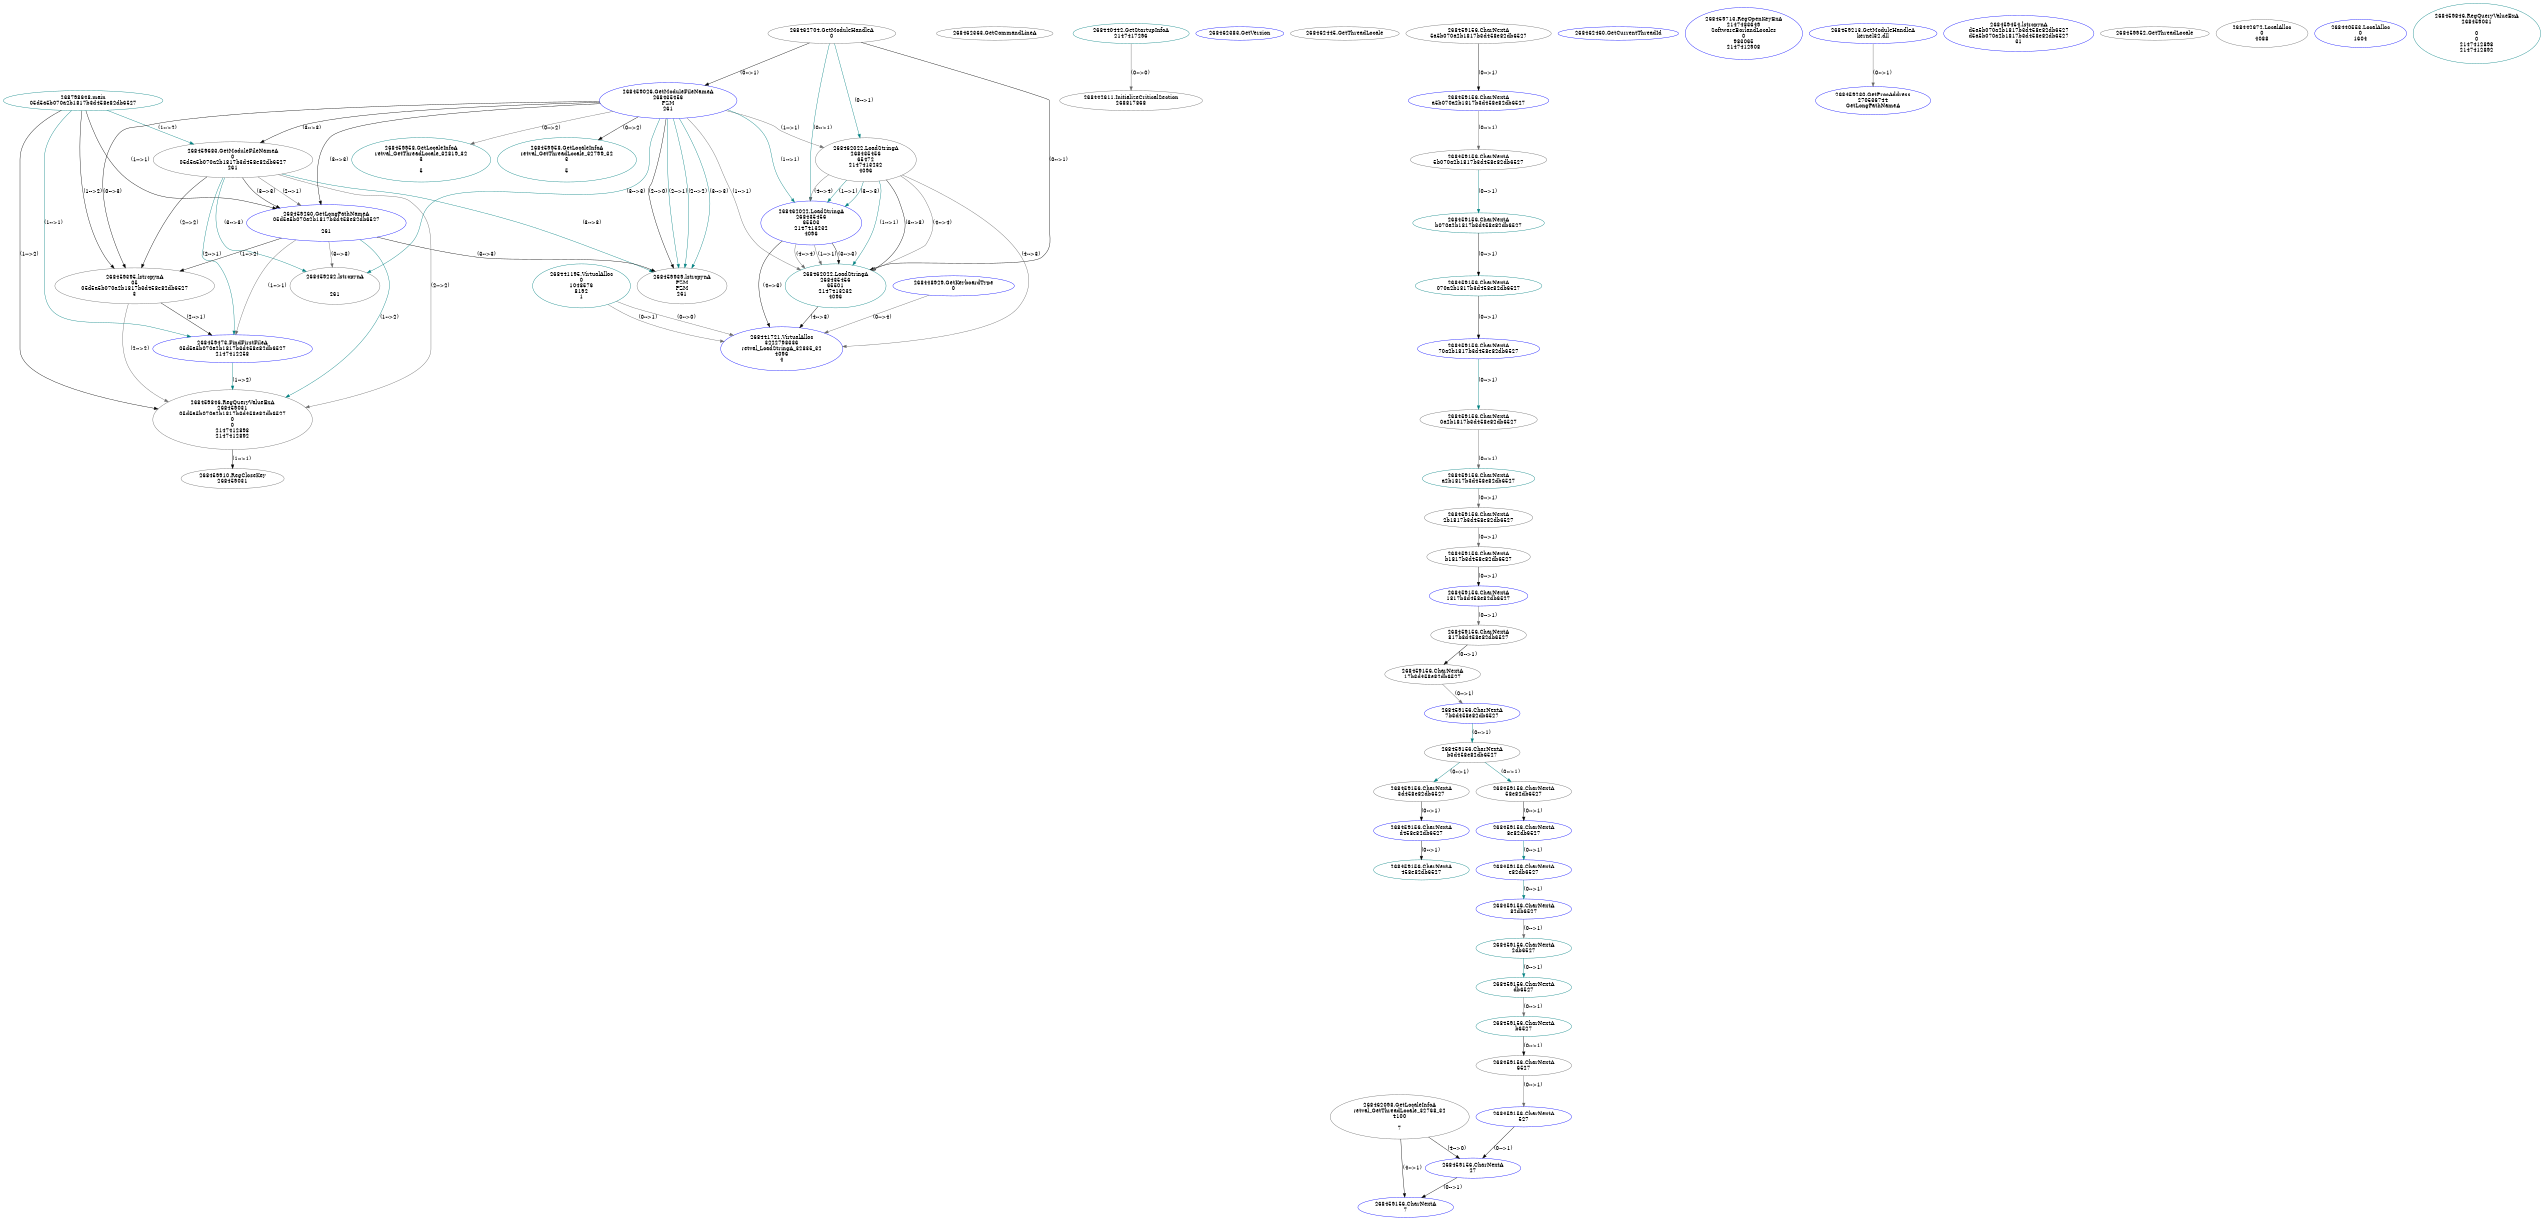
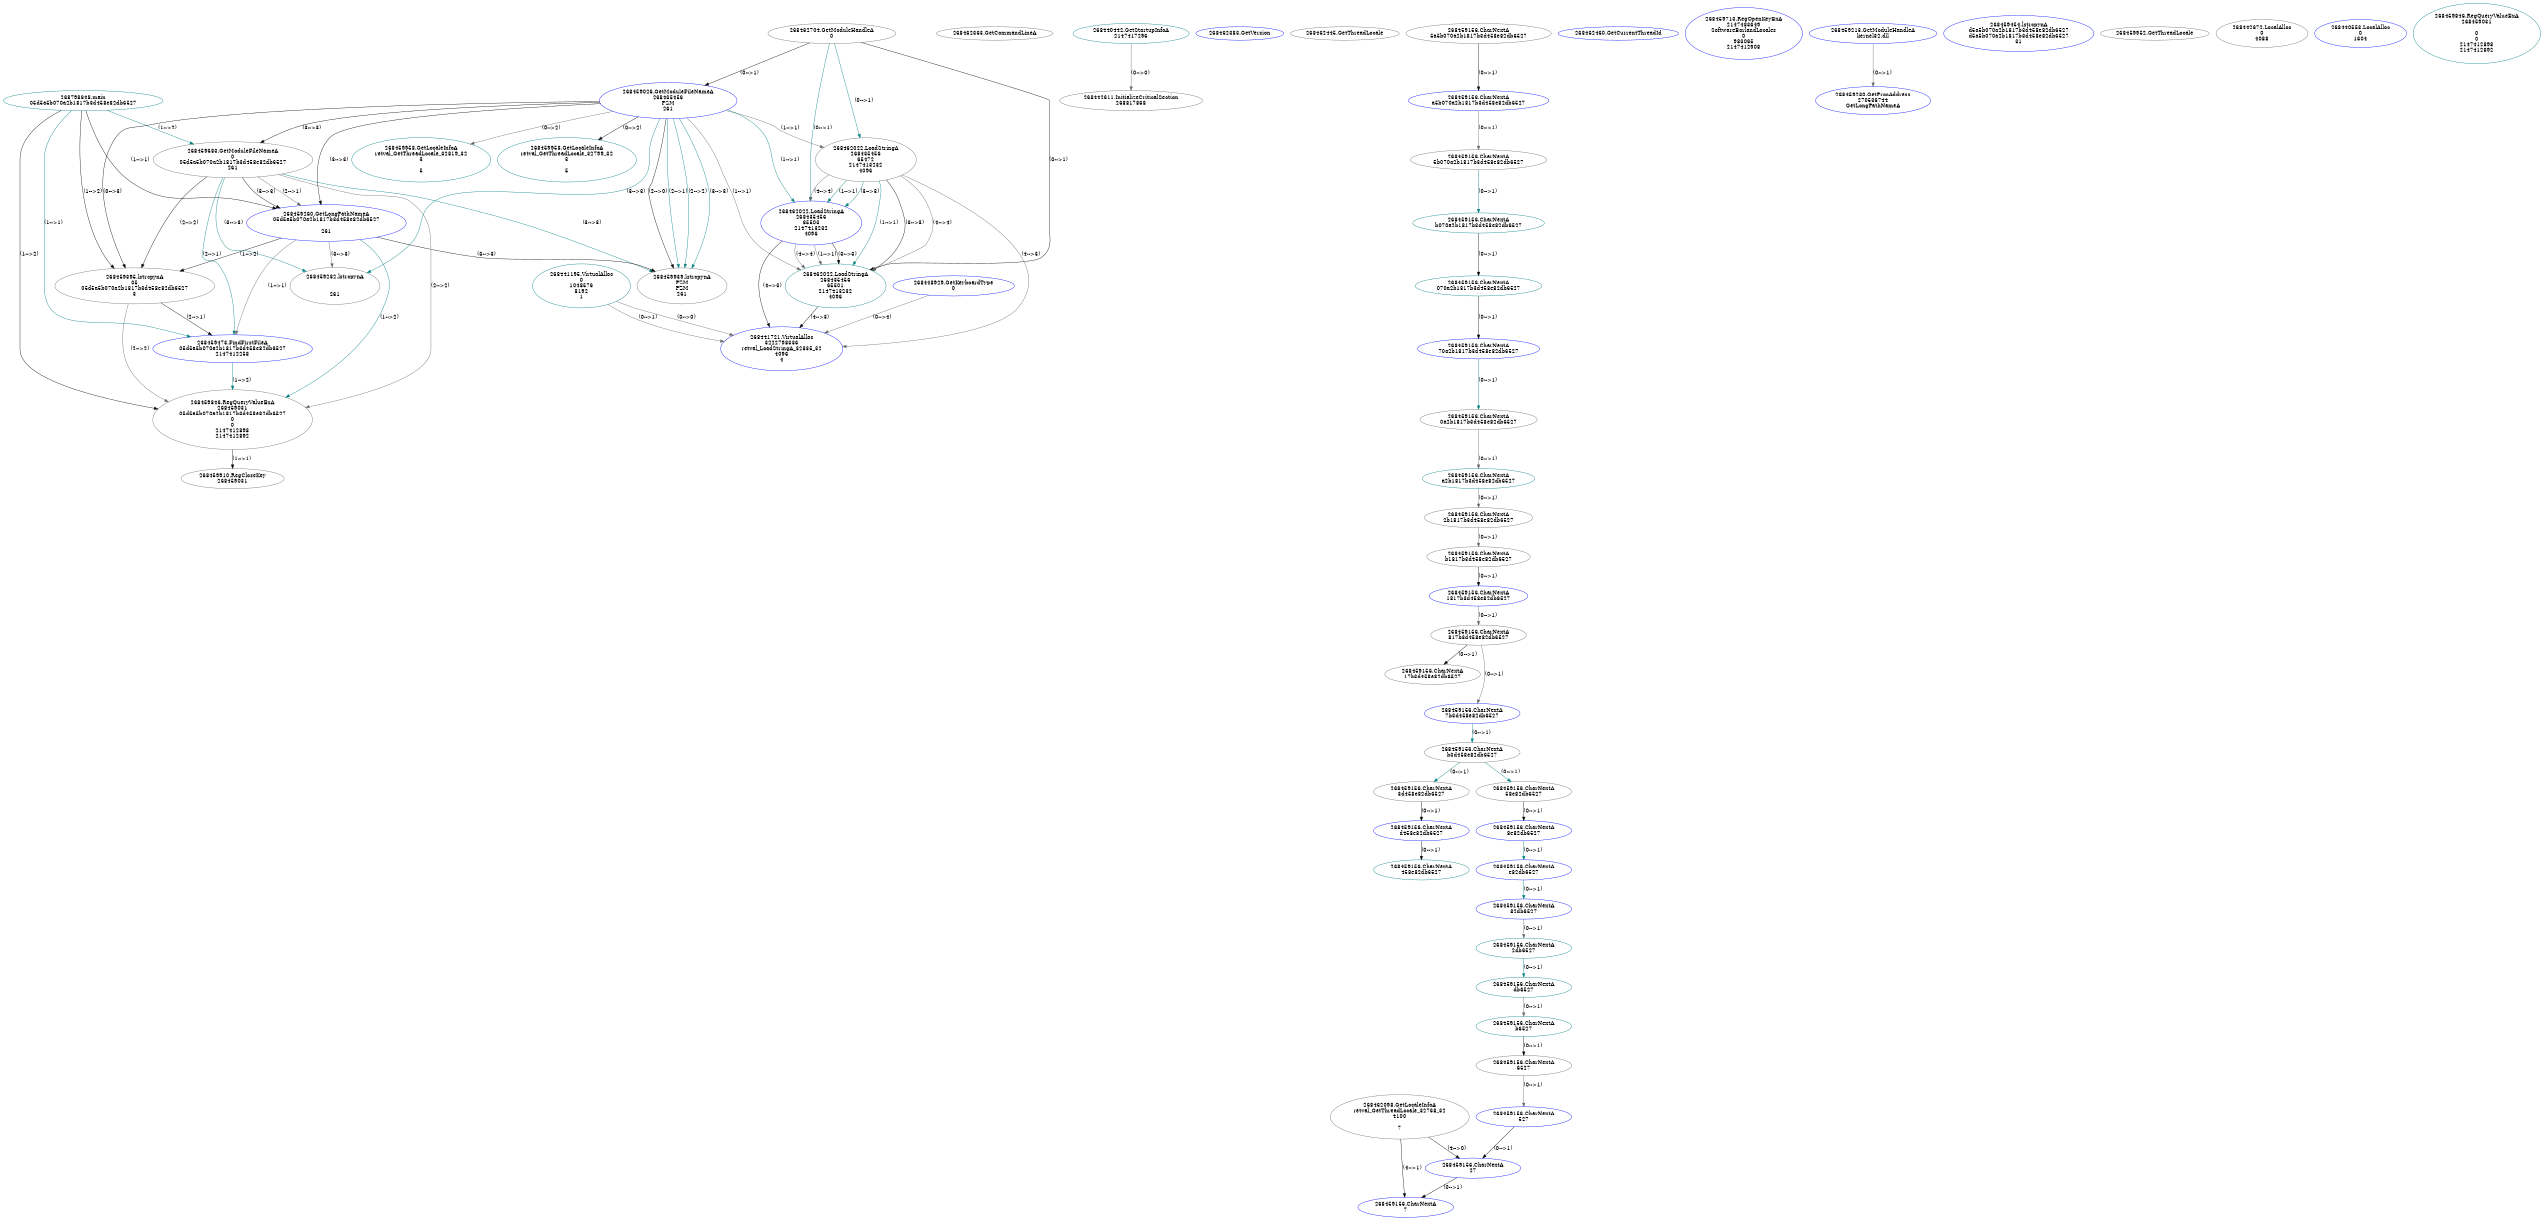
  digraph {
    node [color=gray40]
    edge [color=black]
    n1 [color=teal label="268798648.main\n05d5a5b070a2b1817b3d458e82db6527"]
    n2 [label="268459683.GetModuleFileNameA\n0\n05d5a5b070a2b1817b3d458e82db6527\n261"]
    n3 [color=blue label="268459260.GetLongPathNameA\n05d5a5b070a2b1817b3d458e82db6527\n\n261"]
    n4 [label="268459395.lstrcpynA\n05\n05d5a5b070a2b1817b3d458e82db6527\n3"]
    n5 [color=blue label="268459473.FindFirstFileA\n05d5a5b070a2b1817b3d458e82db6527\n2147412258"]
    n6 [label="268459846.RegQueryValueExA\n268459031\n05d5a5b070a2b1817b3d458e82db6527\n0\n0\n2147412898\n2147412892"]
    n7 [label="268459939.lstrcpynA\nPZM\nPZM\n261"]
    n8 [label="268459282.lstrcpynA\n\n\n261"]
    n9 [label="268459910.RegCloseKey\n268459031"]
    n10 [label="268462704.GetModuleHandleA\n0"]
    n11 [color=blue label="268459026.GetModuleFileNameA\n268435456\nPZM\n261"]
    n12 [label="268462022.LoadStringA\n268435456\n65472\n2147413232\n4096"]
    n13 [color=blue label="268462022.LoadStringA\n268435456\n65503\n2147413232\n4096"]
    n14 [color=teal label="268462022.LoadStringA\n268435456\n65501\n2147413232\n4096"]
    n15 [color=teal label="268459958.GetLocaleInfoA\nretval_GetThreadLocale_32819_32\n3\n\n5"]
    n16 [color=teal label="268459958.GetLocaleInfoA\nretval_GetThreadLocale_32799_32\n3\n\n5"]
    n17 [color=blue label="268441721.VirtualAlloc\n3222798336\nretval_LoadStringA_32835_32\n4096\n4"]
    n18 [color=blue label="268448929.GetKeyboardType\n0"]
    n19 [label="268462363.GetCommandLineA\n"]
    n20 [color=teal label="268440442.GetStartupInfoA\n2147417296"]
    n21 [label="268442611.InitializeCriticalSection\n268817868"]
    n22 [color=blue label="268462383.GetVersion\n"]
    n23 [label="268462445.GetThreadLocale\n"]
    n24 [label="268462098.GetLocaleInfoA\nretval_GetThreadLocale_32768_32\n4100\n\n7"]
    n25 [color=blue label="268459156.CharNextA\n27"]
    n26 [color=blue label="268459156.CharNextA\n7"]
    n27 [color=blue label="268462460.GetCurrentThreadId\n"]
    n28 [color=blue label="268459713.RegOpenKeyExA\n2147483649\nSoftware\Borland\Locales\n0\n983065\n2147412908"]
    n29 [color=blue label="268459213.GetModuleHandleA\nkernel32.dll"]
    n30 [color=blue label="268459230.GetProcAddress\n270536744\nGetLongPathNameA"]
    n31 [label="268459156.CharNextA\n5a5b070a2b1817b3d458e82db6527"]
    n32 [color=blue label="268459156.CharNextA\na5b070a2b1817b3d458e82db6527"]
    n33 [label="268459156.CharNextA\n5b070a2b1817b3d458e82db6527"]
    n34 [color=teal label="268459156.CharNextA\nb070a2b1817b3d458e82db6527"]
    n35 [color=teal label="268459156.CharNextA\n070a2b1817b3d458e82db6527"]
    n36 [color=blue label="268459156.CharNextA\n70a2b1817b3d458e82db6527"]
    n37 [label="268459156.CharNextA\n0a2b1817b3d458e82db6527"]
    n38 [color=teal label="268459156.CharNextA\na2b1817b3d458e82db6527"]
    n39 [label="268459156.CharNextA\n2b1817b3d458e82db6527"]
    n40 [label="268459156.CharNextA\nb1817b3d458e82db6527"]
    n41 [color=blue label="268459156.CharNextA\n1817b3d458e82db6527"]
    n42 [label="268459156.CharNextA\n817b3d458e82db6527"]
    n43 [label="268459156.CharNextA\n17b3d458e82db6527"]
    n44 [color=blue label="268459156.CharNextA\n7b3d458e82db6527"]
    n45 [label="268459156.CharNextA\nb3d458e82db6527"]
    n46 [label="268459156.CharNextA\n3d458e82db6527"]
    n47 [label="268459156.CharNextA\n58e82db6527"]
    n48 [color=blue label="268459156.CharNextA\nd458e82db6527"]
    n49 [color=teal label="268459156.CharNextA\n458e82db6527"]
    n50 [color=blue label="268459156.CharNextA\n8e82db6527"]
    n51 [color=blue label="268459156.CharNextA\ne82db6527"]
    n52 [color=blue label="268459156.CharNextA\n82db6527"]
    n53 [color=teal label="268459156.CharNextA\n2db6527"]
    n54 [color=teal label="268459156.CharNextA\ndb6527"]
    n55 [color=teal label="268459156.CharNextA\nb6527"]
    n56 [label="268459156.CharNextA\n6527"]
    n57 [color=blue label="268459156.CharNextA\n527"]
    n58 [color=blue label="268459454.lstrcpynA\nd5a5b070a2b1817b3d458e82db6527\nd5a5b070a2b1817b3d458e82db6527\n31"]
    n59 [label="268459952.GetThreadLocale\n"]
    n60 [label="268442672.LocalAlloc\n0\n4088"]
    n61 [color=teal label="268441195.VirtualAlloc\n0\n1048576\n8192\n1"]
    n62 [color=blue label="268440553.LocalAlloc\n0\n1604"]
    n63 [color=teal label="268459846.RegQueryValueExA\n268459031\n\n0\n0\n2147412898\n2147412892"]
    n1 -> n2 [color=teal label="(1-->2)"]
    n1 -> n3 [label="(1-->1)"]
    n1 -> n4 [label="(1-->2)"]
    n1 -> n5 [color=teal label="(1-->1)"]
    n1 -> n6 [label="(1-->2)"]
    n2 -> n3 [color=gray40 label="(2-->1)"]
    n2 -> n3 [label="(3-->3)"]
    n2 -> n4 [label="(2-->2)"]
    n2 -> n5 [color=teal label="(2-->1)"]
    n2 -> n6 [color=gray40 label="(2-->2)"]
    n2 -> n7 [color=teal label="(3-->3)"]
    n2 -> n8 [color=teal label="(3-->3)"]
    n3 -> n4 [label="(1-->2)"]
    n3 -> n5 [color=gray40 label="(1-->1)"]
    n3 -> n6 [color=teal label="(1-->2)"]
    n3 -> n7 [label="(3-->3)"]
    n3 -> n8 [color=gray40 label="(3-->3)"]
    n4 -> n5 [label="(2-->1)"]
    n4 -> n6 [color=gray40 label="(2-->2)"]
    n5 -> n6 [color=teal label="(1-->2)"]
    n6 -> n9 [label="(1-->1)"]
    n10 -> n11 [label="(0-->1)"]
    n10 -> n12 [color=teal label="(0-->1)"]
    n10 -> n13 [color=teal label="(0-->1)"]
    n10 -> n14 [label="(0-->1)"]
    n11 -> n2 [label="(3-->3)"]
    n11 -> n3 [label="(3-->3)"]
    n11 -> n4 [label="(0-->3)"]
    n11 -> n7 [color=teal label="(2-->1)"]
    n11 -> n7 [color=teal label="(2-->2)"]
    n11 -> n7 [color=teal label="(3-->3)"]
    n11 -> n7 [label="(2-->0)"]
    n11 -> n8 [color=teal label="(3-->3)"]
    n11 -> n12 [color=gray40 label="(1-->1)"]
    n11 -> n13 [color=teal label="(1-->1)"]
    n11 -> n14 [color=gray40 label="(1-->1)"]
    n11 -> n15 [color=gray40 label="(0-->2)"]
    n11 -> n16 [label="(0-->2)"]
    n12 -> n13 [color=teal label="(1-->1)"]
    n12 -> n13 [color=teal label="(3-->3)"]
    n12 -> n13 [color=gray40 label="(4-->4)"]
    n12 -> n14 [color=teal label="(1-->1)"]
    n12 -> n14 [label="(3-->3)"]
    n12 -> n14 [color=gray40 label="(4-->4)"]
    n12 -> n17 [color=gray40 label="(4-->3)"]
    n13 -> n14 [color=gray40 label="(1-->1)"]
    n13 -> n14 [label="(3-->3)"]
    n13 -> n14 [color=gray40 label="(4-->4)"]
    n13 -> n17 [label="(4-->3)"]
    n14 -> n17 [label="(4-->3)"]
    n18 -> n17 [color=gray40 label="(0-->4)"]
    n20 -> n21 [color=gray40 label="(0-->0)"]
    n24 -> n25 [label="(4-->0)"]
    n24 -> n26 [label="(4-->1)"]
    n25 -> n26 [label="(0-->1)"]
    n29 -> n30 [color=gray40 label="(0-->1)"]
    n31 -> n32 [label="(0-->1)"]
    n32 -> n33 [color=gray40 label="(0-->1)"]
    n33 -> n34 [color=teal label="(0-->1)"]
    n34 -> n35 [label="(0-->1)"]
    n35 -> n36 [label="(0-->1)"]
    n36 -> n37 [color=teal label="(0-->1)"]
    n37 -> n38 [color=gray40 label="(0-->1)"]
    n38 -> n39 [color=gray40 label="(0-->1)"]
    n39 -> n40 [color=gray40 label="(0-->1)"]
    n40 -> n41 [label="(0-->1)"]
    n41 -> n42 [color=gray40 label="(0-->1)"]
    n42 -> n43 [label="(0-->1)"]
-   n43 -> n44 [color=gray40 label="(0-->1)"]
+   n42 -> n44 [color=gray40 label="(0-->1)"]
    n44 -> n45 [color=teal label="(0-->1)"]
    n45 -> n46 [color=teal label="(0-->1)"]
    n45 -> n47 [color=teal label="(0-->1)"]
    n46 -> n48 [label="(0-->1)"]
    n47 -> n50 [label="(0-->1)"]
    n48 -> n49 [label="(0-->1)"]
    n50 -> n51 [color=teal label="(0-->1)"]
    n51 -> n52 [color=teal label="(0-->1)"]
    n52 -> n53 [color=gray40 label="(0-->1)"]
    n53 -> n54 [color=teal label="(0-->1)"]
    n54 -> n55 [color=gray40 label="(0-->1)"]
    n55 -> n56 [label="(0-->1)"]
    n56 -> n57 [color=gray40 label="(0-->1)"]
    n57 -> n25 [label="(0-->1)"]
    n61 -> n17 [color=gray40 label="(0-->1)"]
    n61 -> n17 [color=gray40 label="(0-->0)"]
  }
